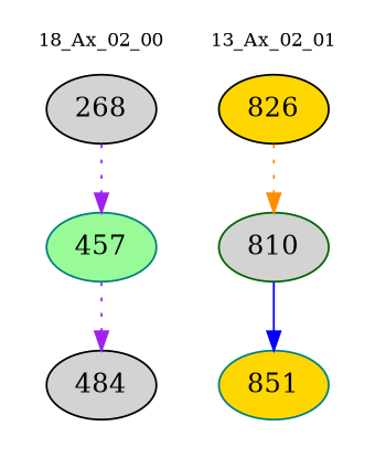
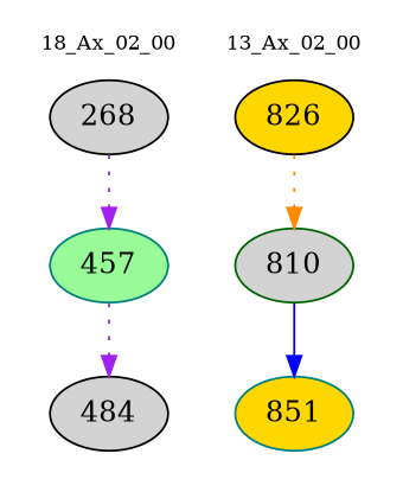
  digraph {
    node [color=black fillcolor=lightgrey style=filled]
    edge [color=purple style=dotted]
    n1 [label=268]
    n2 [color=teal fillcolor=palegreen label=457]
    n3 [label=484]
    n4 [fillcolor=gold label=826]
    n5 [color=darkgreen label=810]
    n6 [color=teal fillcolor=gold label=851]
    subgraph cluster_1 {
      color=white
      fontsize=10
      label="18_Ax_02_00"
      n1
      n2
      n3
    }
    subgraph cluster_2 {
      color=white
      fontsize=10
-     label="13_Ax_02_01"
+     label="13_Ax_02_00"
      n4
      n5
      n6
    }
    n1 -> n2
    n2 -> n3
    n4 -> n5 [color=darkorange]
    n5 -> n6 [color=blue style=solid]
  }
